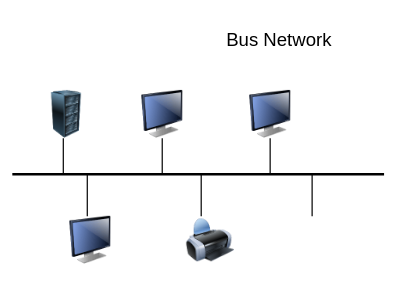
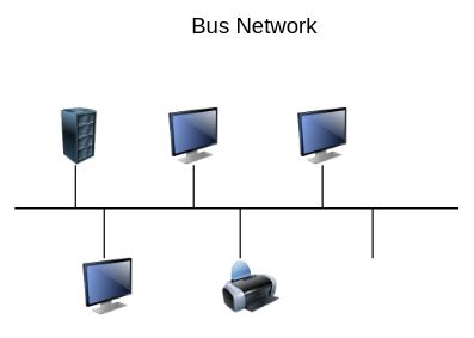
  <mxCell id="0" />
  <mxCell id="1" parent="0" />
  <mxCell id="2" value="" style="image;html=1;image=img/lib/clip_art/computers/Server_Rack_128x128.png" vertex="1" parent="1"><mxGeometry x="70" y="150" width="80" height="80" as="geometry" /></mxCell>
  <mxCell id="3" value="" style="image;html=1;image=img/lib/clip_art/computers/Monitor_128x128.png" vertex="1" parent="1"><mxGeometry x="230" y="150" width="80" height="80" as="geometry" /></mxCell>
  <mxCell id="4" value="" style="image;html=1;image=img/lib/clip_art/computers/Monitor_128x128.png" vertex="1" parent="1"><mxGeometry x="410" y="150" width="80" height="80" as="geometry" /></mxCell>
  <mxCell id="5" value="" style="image;html=1;image=img/lib/clip_art/computers/Monitor_128x128.png" vertex="1" parent="1"><mxGeometry x="110" y="360" width="80" height="80" as="geometry" /></mxCell>
  <mxCell id="6" value="" style="image;html=1;image=img/lib/clip_art/computers/Printer_128x128.png" vertex="1" parent="1"><mxGeometry x="310" y="360" width="80" height="80" as="geometry" /></mxCell>
  <mxCell id="7" value="" style="shape=image;html=1;verticalAlign=top;verticalLabelPosition=bottom;labelBackgroundColor=#ffffff;imageAspect=0;aspect=fixed;image=https://cdn0.iconfinder.com/data/icons/multimedia_iconset/128/audio_speaker.png" vertex="1" parent="1"><mxGeometry x="470" y="350" width="100" height="100" as="geometry" /></mxCell>
  <mxCell id="8" value="" style="endArrow=none;html=1;rounded=1;endSize=12;startSize=14;strokeWidth=4;" edge="1" parent="1"><mxGeometry width="50" height="50" relative="1" as="geometry"><mxPoint x="20" y="290" as="sourcePoint" /><mxPoint x="640" y="290" as="targetPoint" /></mxGeometry></mxCell>
  <mxCell id="9" value="" style="line;strokeWidth=2;direction=south;html=1;" vertex="1" parent="1"><mxGeometry x="100" y="230" width="10" height="60" as="geometry" /></mxCell>
  <mxCell id="10" value="" style="line;strokeWidth=2;direction=south;html=1;" vertex="1" parent="1"><mxGeometry x="265" y="230" width="10" height="60" as="geometry" /></mxCell>
  <mxCell id="11" value="" style="line;strokeWidth=2;direction=south;html=1;" vertex="1" parent="1"><mxGeometry x="445" y="230" width="10" height="60" as="geometry" /></mxCell>
  <mxCell id="12" value="" style="line;strokeWidth=2;direction=south;html=1;" vertex="1" parent="1"><mxGeometry x="140" y="290" width="10" height="70" as="geometry" /></mxCell>
  <mxCell id="13" value="" style="line;strokeWidth=2;direction=south;html=1;" vertex="1" parent="1"><mxGeometry x="330" y="290" width="10" height="70" as="geometry" /></mxCell>
  <mxCell id="14" value="" style="line;strokeWidth=2;direction=south;html=1;" vertex="1" parent="1"><mxGeometry x="515" y="290" width="10" height="70" as="geometry" /></mxCell>
- <mxCell id="15" value="&lt;font style=&quot;font-size: 31px&quot;&gt;Bus Network&lt;/font&gt;" style="text;html=1;strokeColor=none;fillColor=none;align=center;verticalAlign=middle;whiteSpace=wrap;rounded=0;" vertex="1" parent="1"><mxGeometry x="330" y="50" width="270" height="30" as="geometry" /></mxCell>
+ <mxCell id="15" value="&lt;font style=&quot;font-size: 31px&quot;&gt;Bus Network&lt;/font&gt;" style="text;html=1;strokeColor=none;fillColor=none;align=center;verticalAlign=middle;whiteSpace=wrap;rounded=0;" vertex="1" parent="1"><mxGeometry x="220" y="20" width="270" height="30" as="geometry" /></mxCell>
